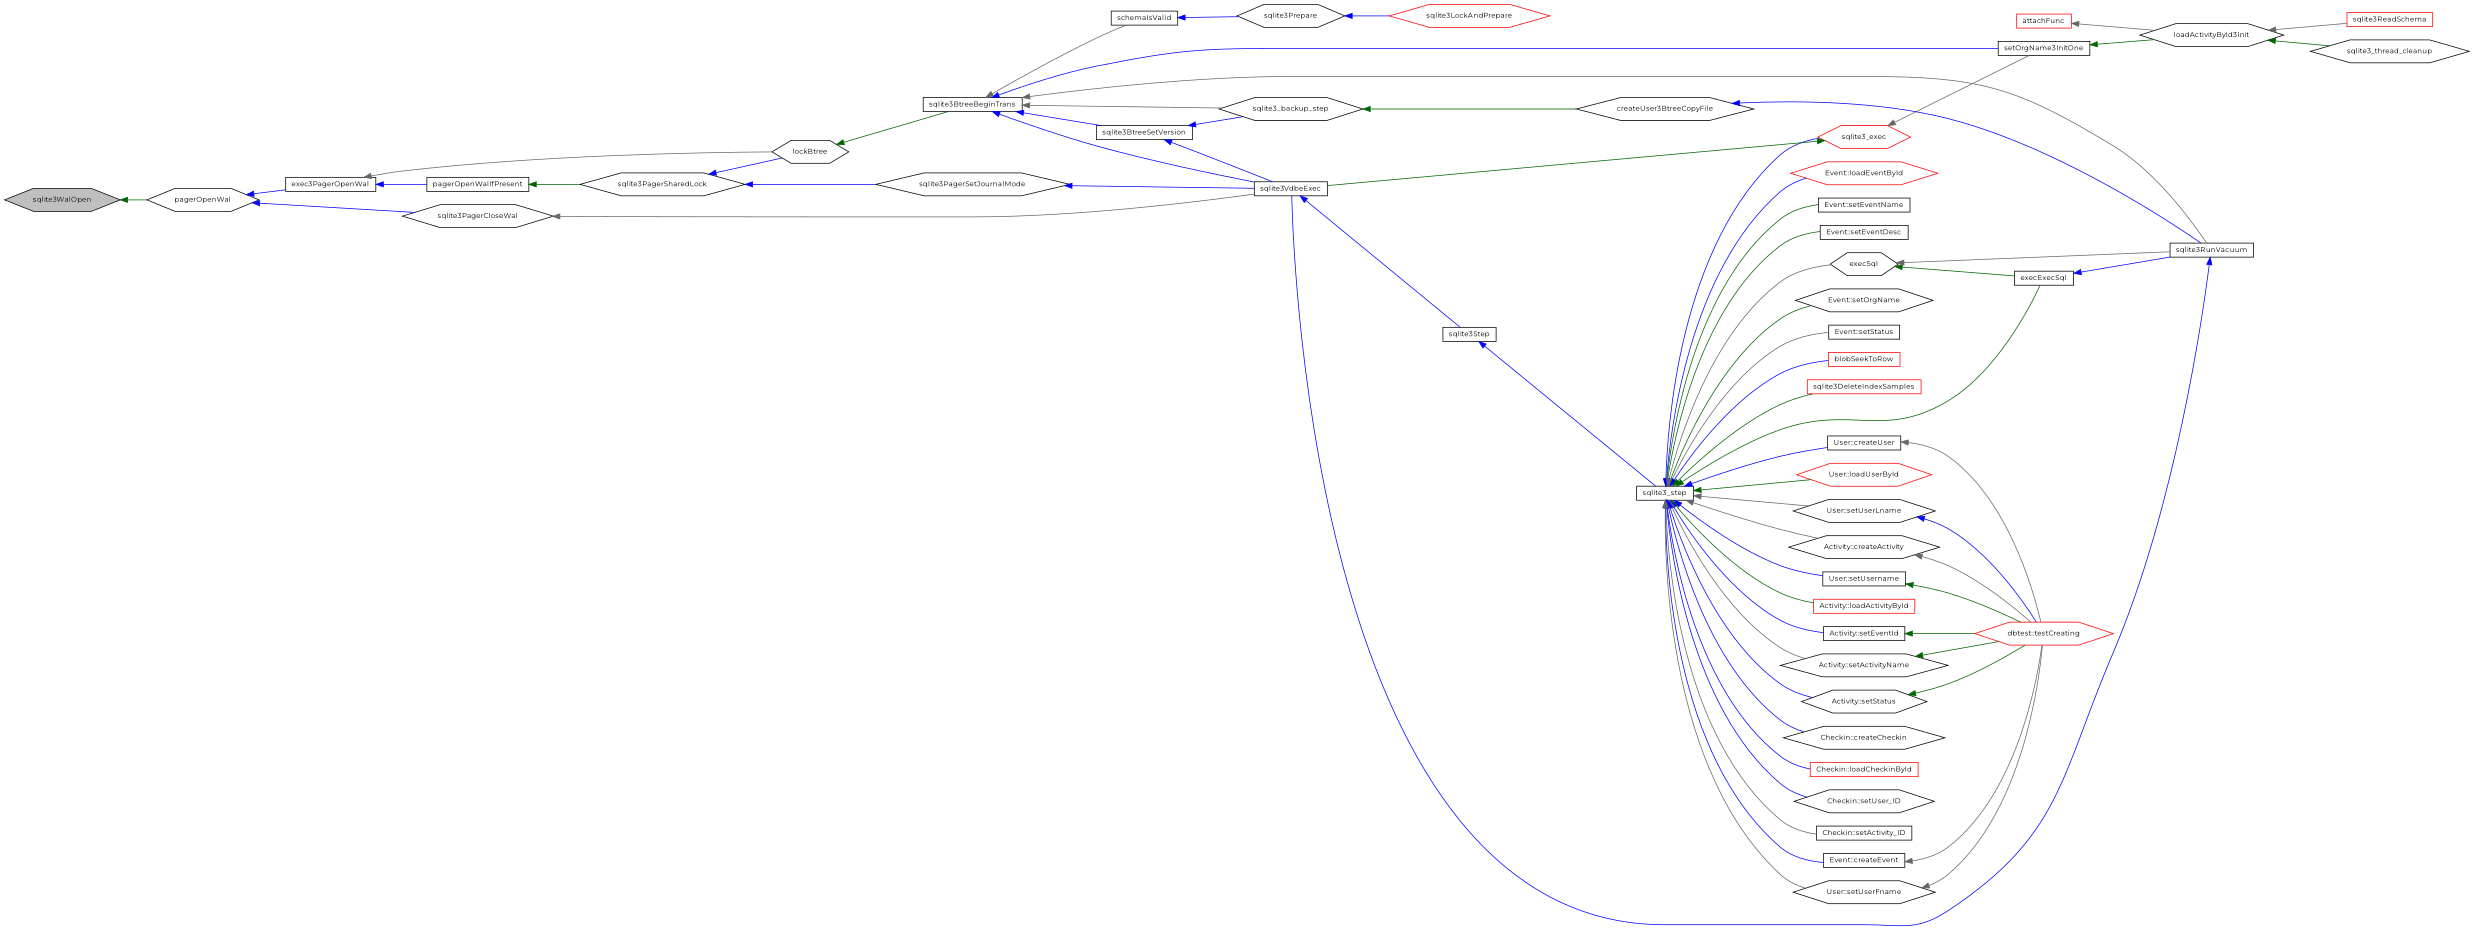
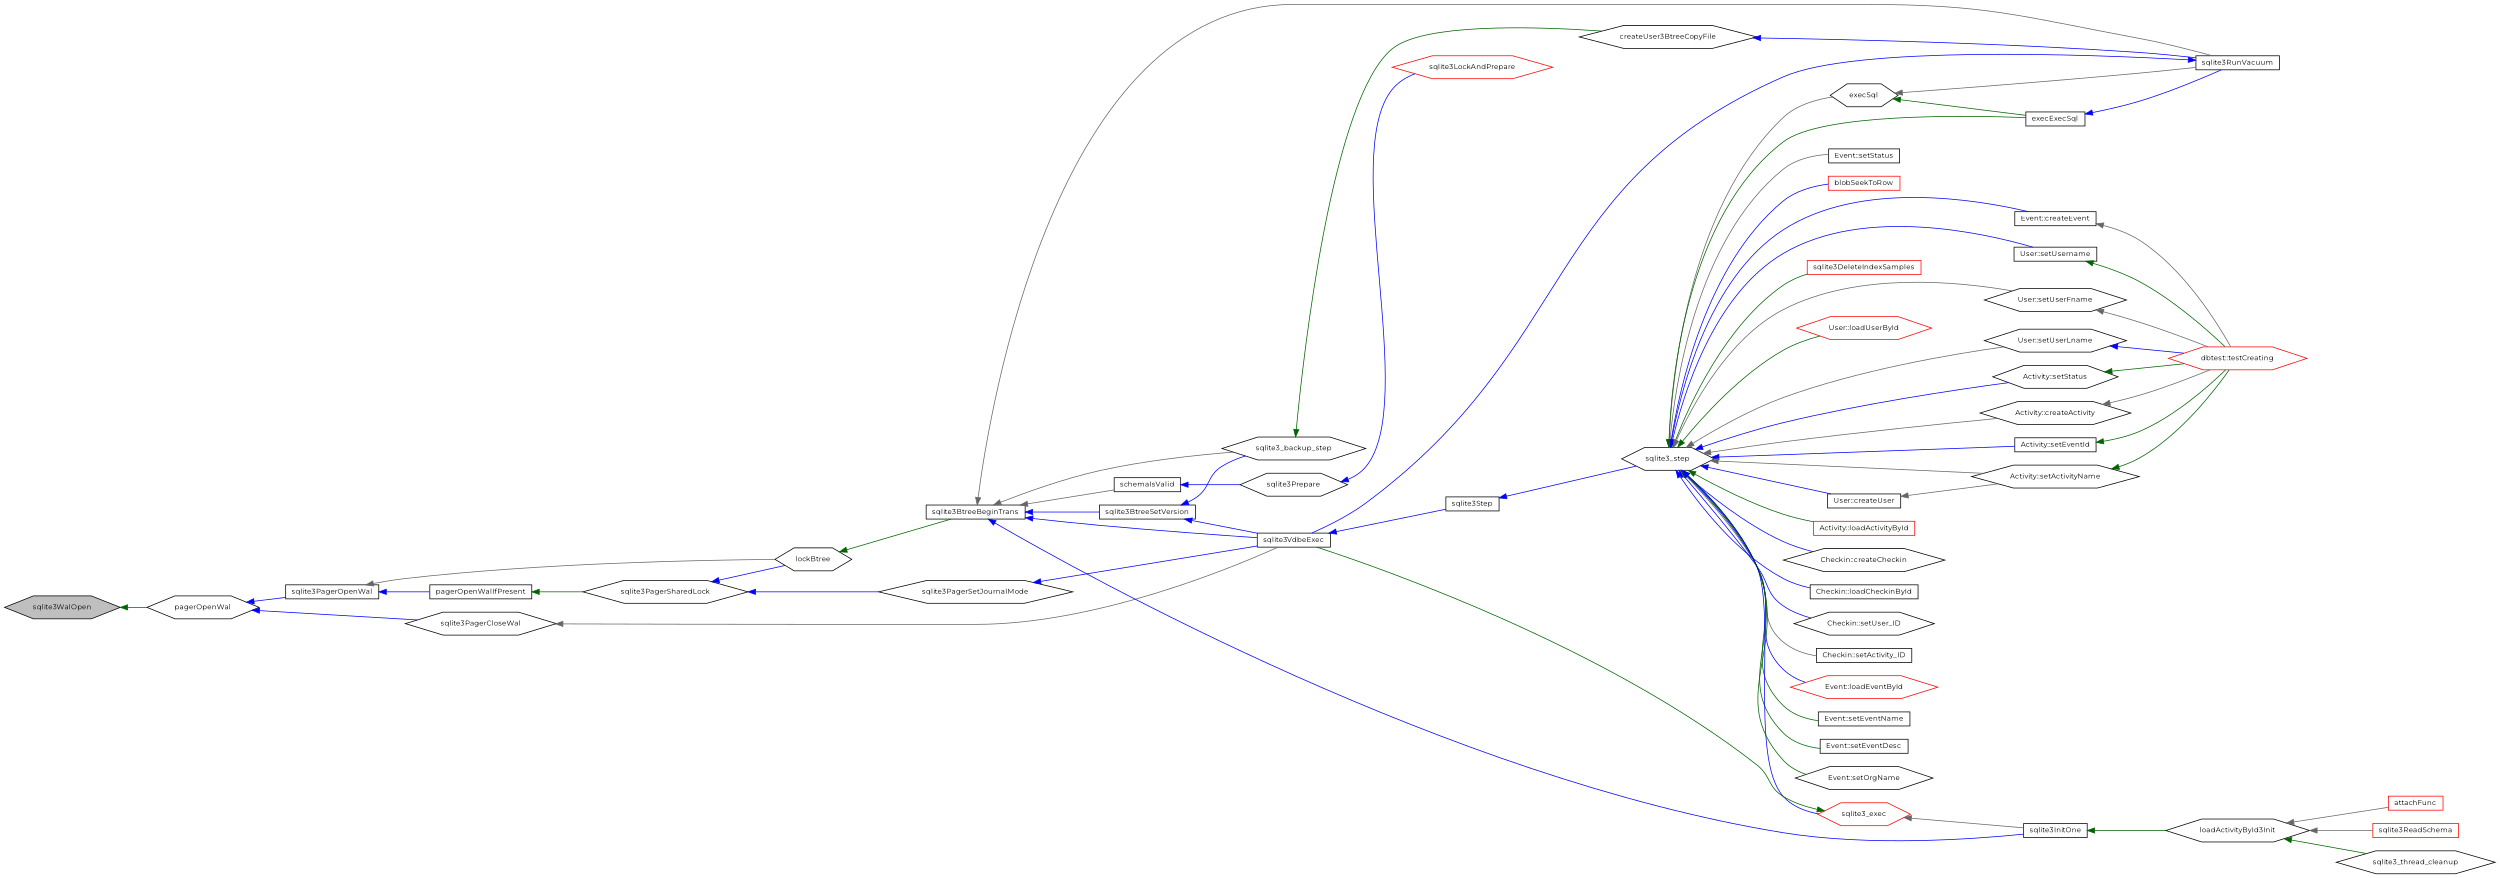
  digraph {
    fontname=Montserrat
    rankdir=LR
    node [color=black fillcolor=white fontname=Montserrat fontsize=10 shape=hexagon style=filled]
    edge [color=blue dir=back fontname=Montserrat fontsize=10 labelfontname=FreeSans labelfontsize=10 style=solid]
    n1 [fillcolor=grey75 fontcolor=black height=0.2 label=sqlite3WalOpen width=0.4]
    n2 [height=0.2 label=pagerOpenWal width=0.4]
-   n3 [height=0.2 label=exec3PagerOpenWal shape=box width=0.4]
+   n3 [height=0.2 label=sqlite3PagerOpenWal shape=box width=0.4]
    n4 [height=0.2 label=sqlite3PagerCloseWal width=0.4]
    n5 [height=0.2 label=pagerOpenWalIfPresent shape=box width=0.4]
    n6 [height=0.2 label=lockBtree width=0.4]
    n7 [height=0.2 label=sqlite3VdbeExec shape=box width=0.4]
    n8 [height=0.2 label=sqlite3PagerSharedLock width=0.4]
    n9 [height=0.2 label=sqlite3BtreeBeginTrans shape=box width=0.4]
    n10 [height=0.2 label=sqlite3PagerSetJournalMode width=0.4]
    n11 [height=0.2 label=sqlite3Step shape=box width=0.4]
-   n12 [height=0.2 label=sqlite3_step shape=box width=0.4]
+   n12 [height=0.2 label=sqlite3_step width=0.4]
    n13 [height=0.2 label="Activity::createActivity" width=0.4]
    n14 [color=red height=0.2 label="Activity::loadActivityById" shape=box width=0.4]
    n15 [height=0.2 label="Activity::setEventId" shape=box width=0.4]
    n16 [height=0.2 label="Activity::setActivityName" width=0.4]
    n17 [height=0.2 label="Activity::setStatus" width=0.4]
    n18 [height=0.2 label="Checkin::createCheckin" width=0.4]
-   n19 [color=red height=0.2 label="Checkin::loadCheckinById" shape=box width=0.4]
+   n19 [height=0.2 label="Checkin::loadCheckinById" shape=box width=0.4]
    n20 [height=0.2 label="Checkin::setUser_ID" width=0.4]
    n21 [height=0.2 label="Checkin::setActivity_ID" shape=box width=0.4]
    n22 [height=0.2 label="Event::createEvent" shape=box width=0.4]
    n23 [color=red height=0.2 label="Event::loadEventById" width=0.4]
    n24 [height=0.2 label="Event::setEventName" shape=box width=0.4]
    n25 [height=0.2 label="Event::setEventDesc" shape=box width=0.4]
    n26 [height=0.2 label="Event::setOrgName" width=0.4]
    n27 [height=0.2 label="Event::setStatus" shape=box width=0.4]
    n28 [color=red height=0.2 label=blobSeekToRow shape=box width=0.4]
    n29 [color=red height=0.2 label=sqlite3DeleteIndexSamples shape=box width=0.4]
    n30 [color=red height=0.2 label=sqlite3_exec width=0.4]
    n31 [height=0.2 label=execSql width=0.4]
    n32 [height=0.2 label=execExecSql shape=box width=0.4]
    n33 [height=0.2 label="User::createUser" shape=box width=0.4]
    n34 [color=red height=0.2 label="User::loadUserById" width=0.4]
    n35 [height=0.2 label="User::setUsername" shape=box width=0.4]
    n36 [height=0.2 label="User::setUserFname" width=0.4]
    n37 [height=0.2 label="User::setUserLname" width=0.4]
    n38 [color=red height=0.2 label="dbtest::testCreating" width=0.4]
-   n39 [height=0.2 label=setOrgName3InitOne shape=box width=0.4]
+   n39 [height=0.2 label=sqlite3InitOne shape=box width=0.4]
    n40 [height=0.2 label=sqlite3RunVacuum shape=box width=0.4]
    n41 [height=0.2 label=loadActivityById3Init width=0.4]
    n42 [color=red height=0.2 label=attachFunc shape=box width=0.4]
    n43 [color=red height=0.2 label=sqlite3ReadSchema shape=box width=0.4]
    n44 [height=0.2 label=sqlite3_thread_cleanup width=0.4]
    n45 [height=0.2 label=sqlite3BtreeSetVersion shape=box width=0.4]
    n46 [height=0.2 label=sqlite3_backup_step width=0.4]
    n47 [height=0.2 label=schemaIsValid shape=box width=0.4]
    n48 [height=0.2 label=createUser3BtreeCopyFile width=0.4]
    n49 [height=0.2 label=sqlite3Prepare width=0.4]
    n50 [color=red height=0.2 label=sqlite3LockAndPrepare width=0.4]
    n1 -> n2 [color=darkgreen]
    n2 -> n3
    n2 -> n4
    n3 -> n5
    n3 -> n6 [color=gray40]
    n4 -> n7 [color=gray40]
    n5 -> n8 [color=darkgreen]
    n6 -> n9 [color=darkgreen]
    n7 -> n11
    n8 -> n6
    n8 -> n10
    n9 -> n7
    n9 -> n39
    n9 -> n40 [color=gray40]
    n9 -> n45
    n9 -> n46 [color=gray40]
    n9 -> n47 [color=gray40]
    n10 -> n7
    n11 -> n12
    n12 -> n13 [color=gray40]
    n12 -> n14 [color=darkgreen]
    n12 -> n15
    n12 -> n16 [color=gray40]
    n12 -> n17
    n12 -> n18
    n12 -> n19
    n12 -> n20
    n12 -> n21 [color=gray40]
    n12 -> n22
    n12 -> n23
    n12 -> n24 [color=darkgreen]
    n12 -> n25 [color=darkgreen]
    n12 -> n26 [color=darkgreen]
    n12 -> n27 [color=gray40]
    n12 -> n28
    n12 -> n29 [color=darkgreen]
    n12 -> n30
    n12 -> n31 [color=gray40]
    n12 -> n32 [color=darkgreen]
    n12 -> n33
    n12 -> n34 [color=darkgreen]
    n12 -> n35
    n12 -> n36 [color=gray40]
    n12 -> n37 [color=gray40]
    n13 -> n38 [color=gray40]
    n15 -> n38 [color=darkgreen]
    n16 -> n38 [color=darkgreen]
    n17 -> n38 [color=darkgreen]
    n22 -> n38 [color=gray40]
    n30 -> n7 [color=darkgreen]
    n30 -> n39 [color=gray40]
    n31 -> n32 [color=darkgreen]
    n31 -> n40 [color=gray40]
    n32 -> n40
-   n33 -> n38 [color=gray40]
+   n33 -> n16 [color=gray40]
    n35 -> n38 [color=darkgreen]
    n36 -> n38 [color=gray40]
    n37 -> n38
    n39 -> n41 [color=darkgreen]
    n40 -> n7
-   n42 -> n41 [color=gray40]
+   n41 -> n42 [color=gray40]
    n41 -> n43 [color=gray40]
    n41 -> n44 [color=darkgreen]
    n45 -> n7
    n45 -> n46
    n46 -> n48 [color=darkgreen]
    n47 -> n49
    n48 -> n40
    n49 -> n50
  }
